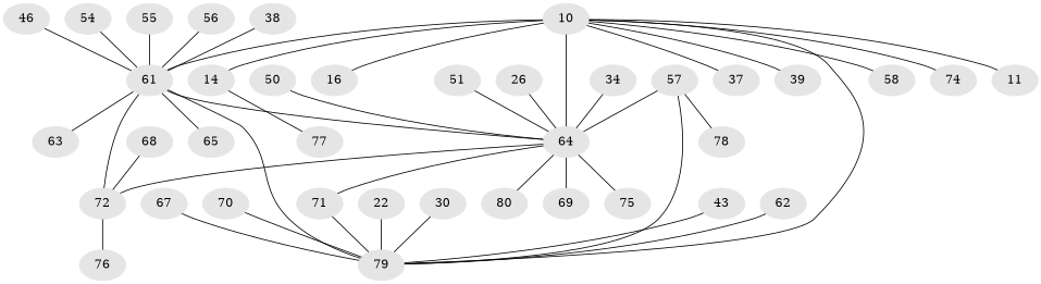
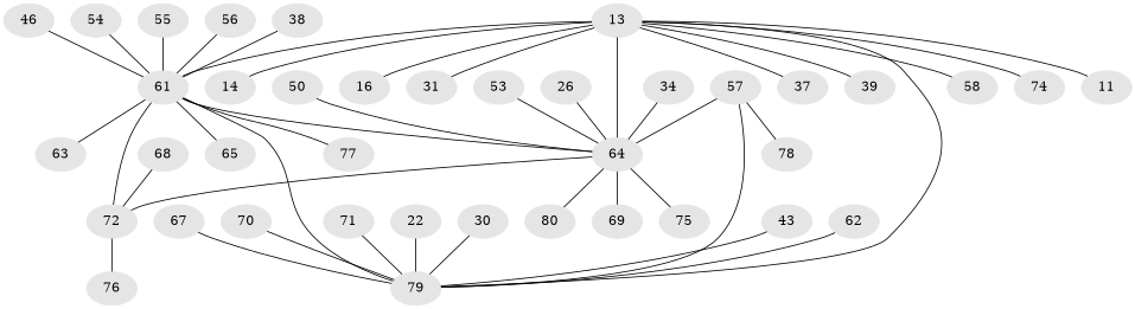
  graph {
    node [color=gray90 style=filled]
-   10 [super="+1"]
+   10 [super="+1" label=13]
    11
    14
    16
+   31
    37
    39
    58
    61 [super="+12+33+44"]
    64 [super="+8+9+40+52"]
    74
    79 [super="+60+73+21"]
    63
    65
    72 [super="+48+23"]
    77
    69
    71 [super="+49"]
    75
    80 [super="+32"]
    22
    26
    30
    34
    38 [super="+13"]
    43
    46
    50
-   51 [super="+25"]
+   51 [super="+25" label=53]
    54
    55
    56
    57 [super="+53"]
    78 [super="+59"]
    76
    62
    67 [super="+47"]
    68
    70
    10 -- 11
    10 -- 14
    10 -- 16
+   10 -- 31
    10 -- 37
    10 -- 39
    10 -- 58 [weight=2]
    10 -- 61 [weight=6]
    10 -- 64 [weight=6]
    10 -- 74
    10 -- 79 [weight=2]
    61 -- 64 [weight=3]
    61 -- 79 [weight=3]
    61 -- 63
    61 -- 65
    61 -- 72 [weight=2]
-   14 -- 77
+   61 -- 77
    64 -- 72
    64 -- 69
-   64 -- 71
    64 -- 75
    64 -- 80
    72 -- 76
    71 -- 79
    22 -- 79
    26 -- 64
    30 -- 79
    34 -- 64
    38 -- 61
    43 -- 79
    46 -- 61
    50 -- 64
    51 -- 64
    54 -- 61
    55 -- 61
    56 -- 61
    57 -- 64 [weight=3]
    57 -- 79
    57 -- 78
    62 -- 79
    67 -- 79
    68 -- 72
    70 -- 79
  }
